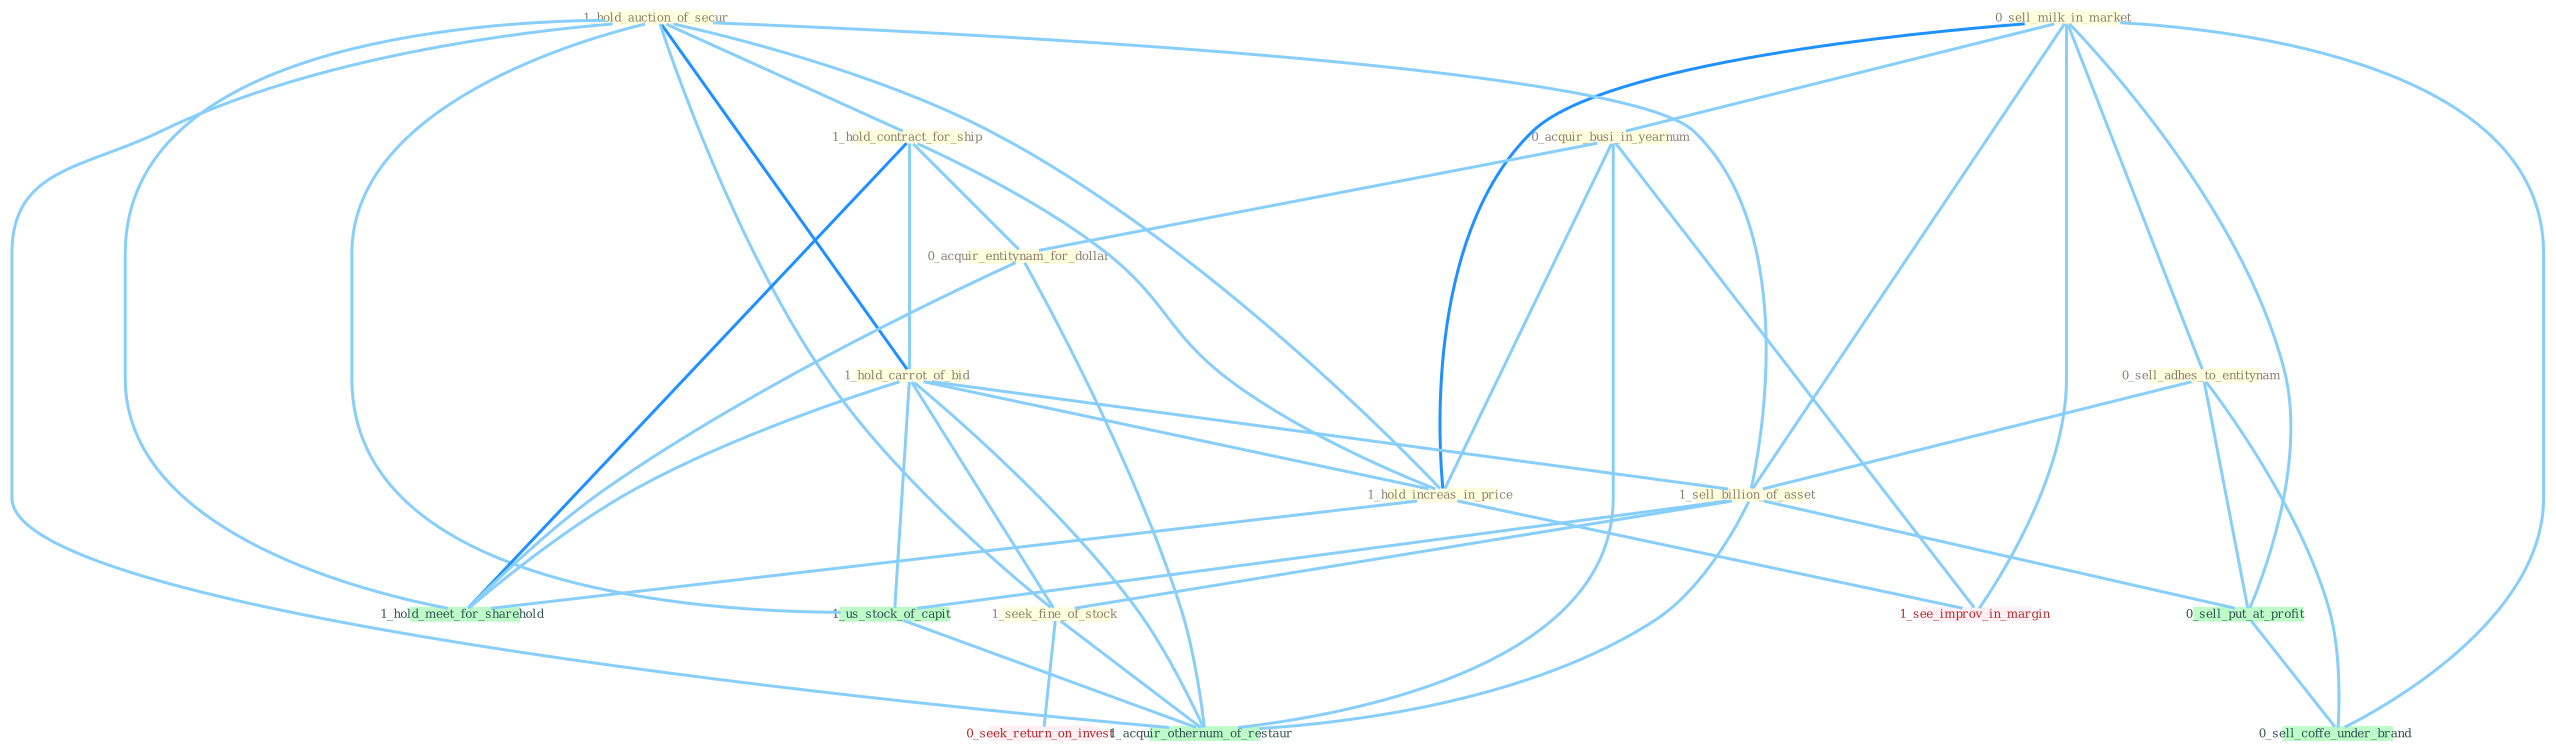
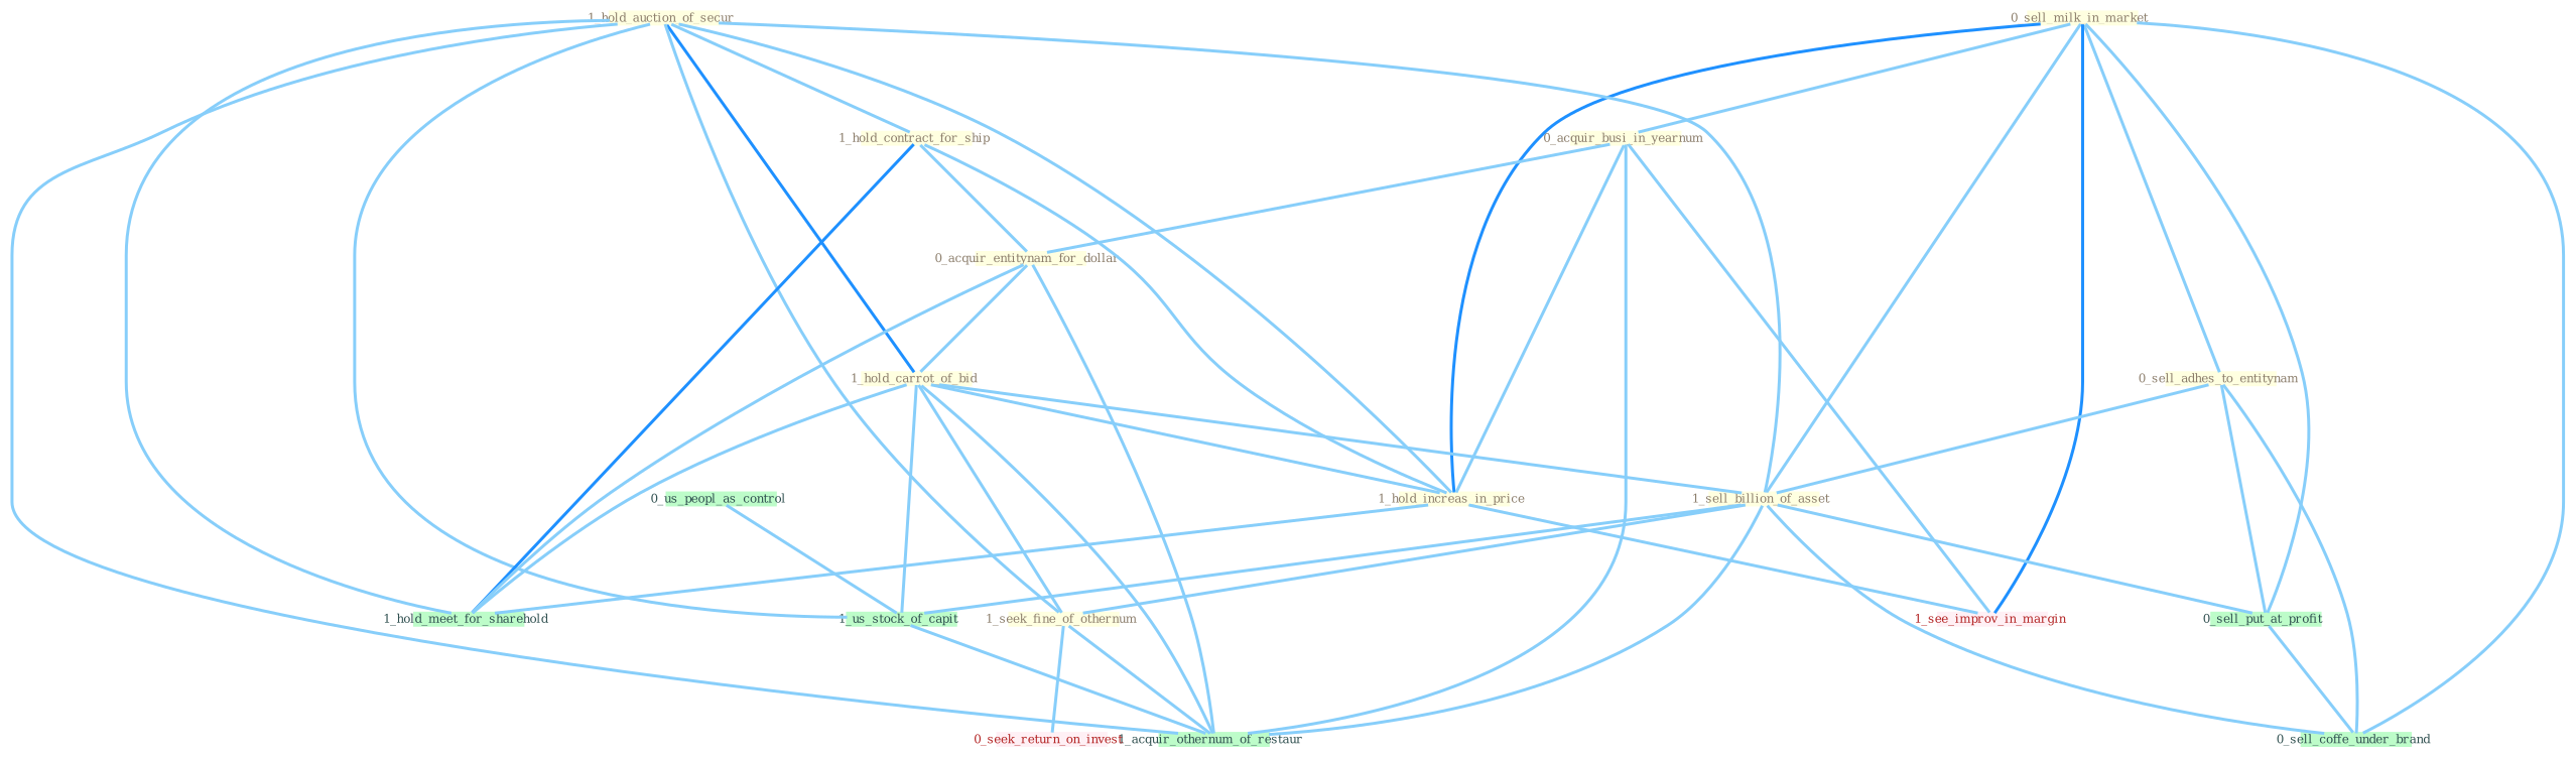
  graph {
    node [color="#ffffe0" fixedsize=true fontcolor="#8b7d6b" fontsize=4 shape=polygon style=filled]
    edge [color="#87cefa" w=1]
    "0_sell_milk_in_market " [height=.06 width=.5]
    "1_hold_auction_of_secur " [height=.06 width=.5]
    "1_hold_contract_for_ship " [height=.06 width=.5]
    "1_hold_carrot_of_bid " [height=.06 width=.5]
    "0_acquir_busi_in_yearnum " [height=.06 width=.5]
    "0_sell_adhes_to_entitynam " [height=.06 width=.5]
    "1_sell_billion_of_asset " [height=.06 width=.5]
    "0_acquir_entitynam_for_dollar " [height=.06 width=.5]
-   "1_seek_fine_of_othernum " [height=.06 width=.5 label="1_seek_fine_of_stock"]
+   "1_seek_fine_of_othernum " [height=.06 width=.5]
    "1_hold_increas_in_price " [height=.06 width=.5]
    "0_seek_return_on_invest " [color="#fff0f5" fontcolor="#b22222" height=.06 width=.5]
    "1_see_improv_in_margin " [color="#fff0f5" fontcolor="#b22222" height=.06 width=.5]
    "0_sell_put_at_profit " [color="#BDFCC9" fontcolor="#2f4f4f" height=.06 width=.5]
    "0_sell_coffe_under_brand " [color="#BDFCC9" fontcolor="#2f4f4f" height=.06 width=.5]
    "1_us_stock_of_capit " [color="#BDFCC9" fontcolor="#2f4f4f" height=.06 width=.5]
    "1_hold_meet_for_sharehold " [color="#BDFCC9" fontcolor="#2f4f4f" height=.06 width=.5]
    "1_acquir_othernum_of_restaur " [color="#BDFCC9" fontcolor="#2f4f4f" height=.06 width=.5]
+   "0_us_peopl_as_control " [color="#BDFCC9" fontcolor="#2f4f4f" height=.06 width=.5]
    subgraph sub_1 {
      "0_sell_milk_in_market "
      "1_hold_auction_of_secur "
      "1_hold_contract_for_ship "
      "1_hold_carrot_of_bid "
      "0_acquir_busi_in_yearnum "
      "0_sell_adhes_to_entitynam "
      "1_sell_billion_of_asset "
      "0_acquir_entitynam_for_dollar "
      "1_seek_fine_of_othernum "
      "1_hold_increas_in_price "
    }
    subgraph sub_2 {
      "0_seek_return_on_invest "
      "1_see_improv_in_margin "
    }
    "0_sell_milk_in_market " -- "0_acquir_busi_in_yearnum "
    "0_sell_milk_in_market " -- "0_sell_adhes_to_entitynam "
    "0_sell_milk_in_market " -- "1_sell_billion_of_asset "
    "0_sell_milk_in_market " -- "1_hold_increas_in_price " [color="#1e90ff"]
-   "0_sell_milk_in_market " -- "1_see_improv_in_margin "
+   "0_sell_milk_in_market " -- "1_see_improv_in_margin " [color="#1e90ff"]
    "0_sell_milk_in_market " -- "0_sell_put_at_profit "
    "0_sell_milk_in_market " -- "0_sell_coffe_under_brand "
    "1_hold_auction_of_secur " -- "1_hold_contract_for_ship "
    "1_hold_auction_of_secur " -- "1_hold_carrot_of_bid " [color="#1e90ff" w=2]
    "1_hold_auction_of_secur " -- "1_sell_billion_of_asset "
    "1_hold_auction_of_secur " -- "1_seek_fine_of_othernum "
    "1_hold_auction_of_secur " -- "1_hold_increas_in_price "
    "1_hold_auction_of_secur " -- "1_us_stock_of_capit "
    "1_hold_auction_of_secur " -- "1_hold_meet_for_sharehold "
    "1_hold_auction_of_secur " -- "1_acquir_othernum_of_restaur "
-   "1_hold_contract_for_ship " -- "1_hold_carrot_of_bid "
+   "0_acquir_entitynam_for_dollar " -- "1_hold_carrot_of_bid "
    "1_hold_contract_for_ship " -- "0_acquir_entitynam_for_dollar "
    "1_hold_contract_for_ship " -- "1_hold_increas_in_price "
    "1_hold_contract_for_ship " -- "1_hold_meet_for_sharehold " [color="#1e90ff" w=2]
    "1_hold_carrot_of_bid " -- "1_sell_billion_of_asset "
    "1_hold_carrot_of_bid " -- "1_seek_fine_of_othernum "
    "1_hold_carrot_of_bid " -- "1_hold_increas_in_price "
    "1_hold_carrot_of_bid " -- "1_us_stock_of_capit "
    "1_hold_carrot_of_bid " -- "1_hold_meet_for_sharehold "
    "1_hold_carrot_of_bid " -- "1_acquir_othernum_of_restaur "
    "0_acquir_busi_in_yearnum " -- "0_acquir_entitynam_for_dollar "
    "0_acquir_busi_in_yearnum " -- "1_hold_increas_in_price "
    "0_acquir_busi_in_yearnum " -- "1_see_improv_in_margin "
    "0_acquir_busi_in_yearnum " -- "1_acquir_othernum_of_restaur "
    "0_sell_adhes_to_entitynam " -- "1_sell_billion_of_asset "
    "0_sell_adhes_to_entitynam " -- "0_sell_put_at_profit "
    "0_sell_adhes_to_entitynam " -- "0_sell_coffe_under_brand "
    "1_sell_billion_of_asset " -- "1_seek_fine_of_othernum "
    "1_sell_billion_of_asset " -- "0_sell_put_at_profit "
+   "1_sell_billion_of_asset " -- "0_sell_coffe_under_brand "
    "1_sell_billion_of_asset " -- "1_us_stock_of_capit "
    "1_sell_billion_of_asset " -- "1_acquir_othernum_of_restaur "
    "0_acquir_entitynam_for_dollar " -- "1_hold_meet_for_sharehold "
    "0_acquir_entitynam_for_dollar " -- "1_acquir_othernum_of_restaur "
    "1_seek_fine_of_othernum " -- "0_seek_return_on_invest "
    "1_seek_fine_of_othernum " -- "1_acquir_othernum_of_restaur "
    "1_hold_increas_in_price " -- "1_see_improv_in_margin "
    "1_hold_increas_in_price " -- "1_hold_meet_for_sharehold "
    "0_sell_put_at_profit " -- "0_sell_coffe_under_brand "
    "1_us_stock_of_capit " -- "1_acquir_othernum_of_restaur "
+   "0_us_peopl_as_control " -- "1_us_stock_of_capit "
  }
